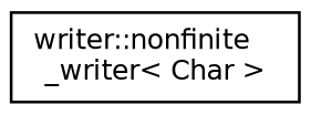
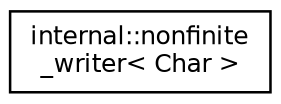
  digraph {
    rankdir=LR
-   n1 [color=black fillcolor=white fontname=Helvetica fontsize=10 height=0.2 label="writer::nonfinite\l_writer\< Char \>" shape=record style=filled width=0.4]
+   n1 [color=black fillcolor=white fontname=Helvetica fontsize=10 height=0.2 label="internal::nonfinite\l_writer\< Char \>" shape=record style=filled width=0.4]
  }
